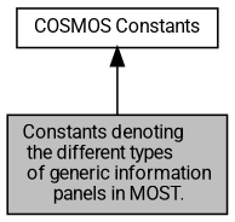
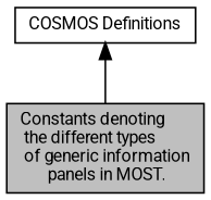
  digraph {
    rankdir=TB
    fontname=Roboto
    node [color=black fontname=Roboto fontsize=10 shape=record style=filled]
-   n1 [fillcolor=white height=0.2 label="COSMOS Constants" width=0.4]
+   n1 [fillcolor=white height=0.2 label="COSMOS Definitions" width=0.4]
    n2 [fillcolor=grey75 fontcolor=black height=0.2 label="Constants denoting\l the different types\l of generic information\l panels in MOST." width=0.4]
    n1 -> n2 [dir=back fontname=Roboto fontsize=10 labelfontname=Helvetica labelfontsize=10 shape=plaintext style=solid]
  }
